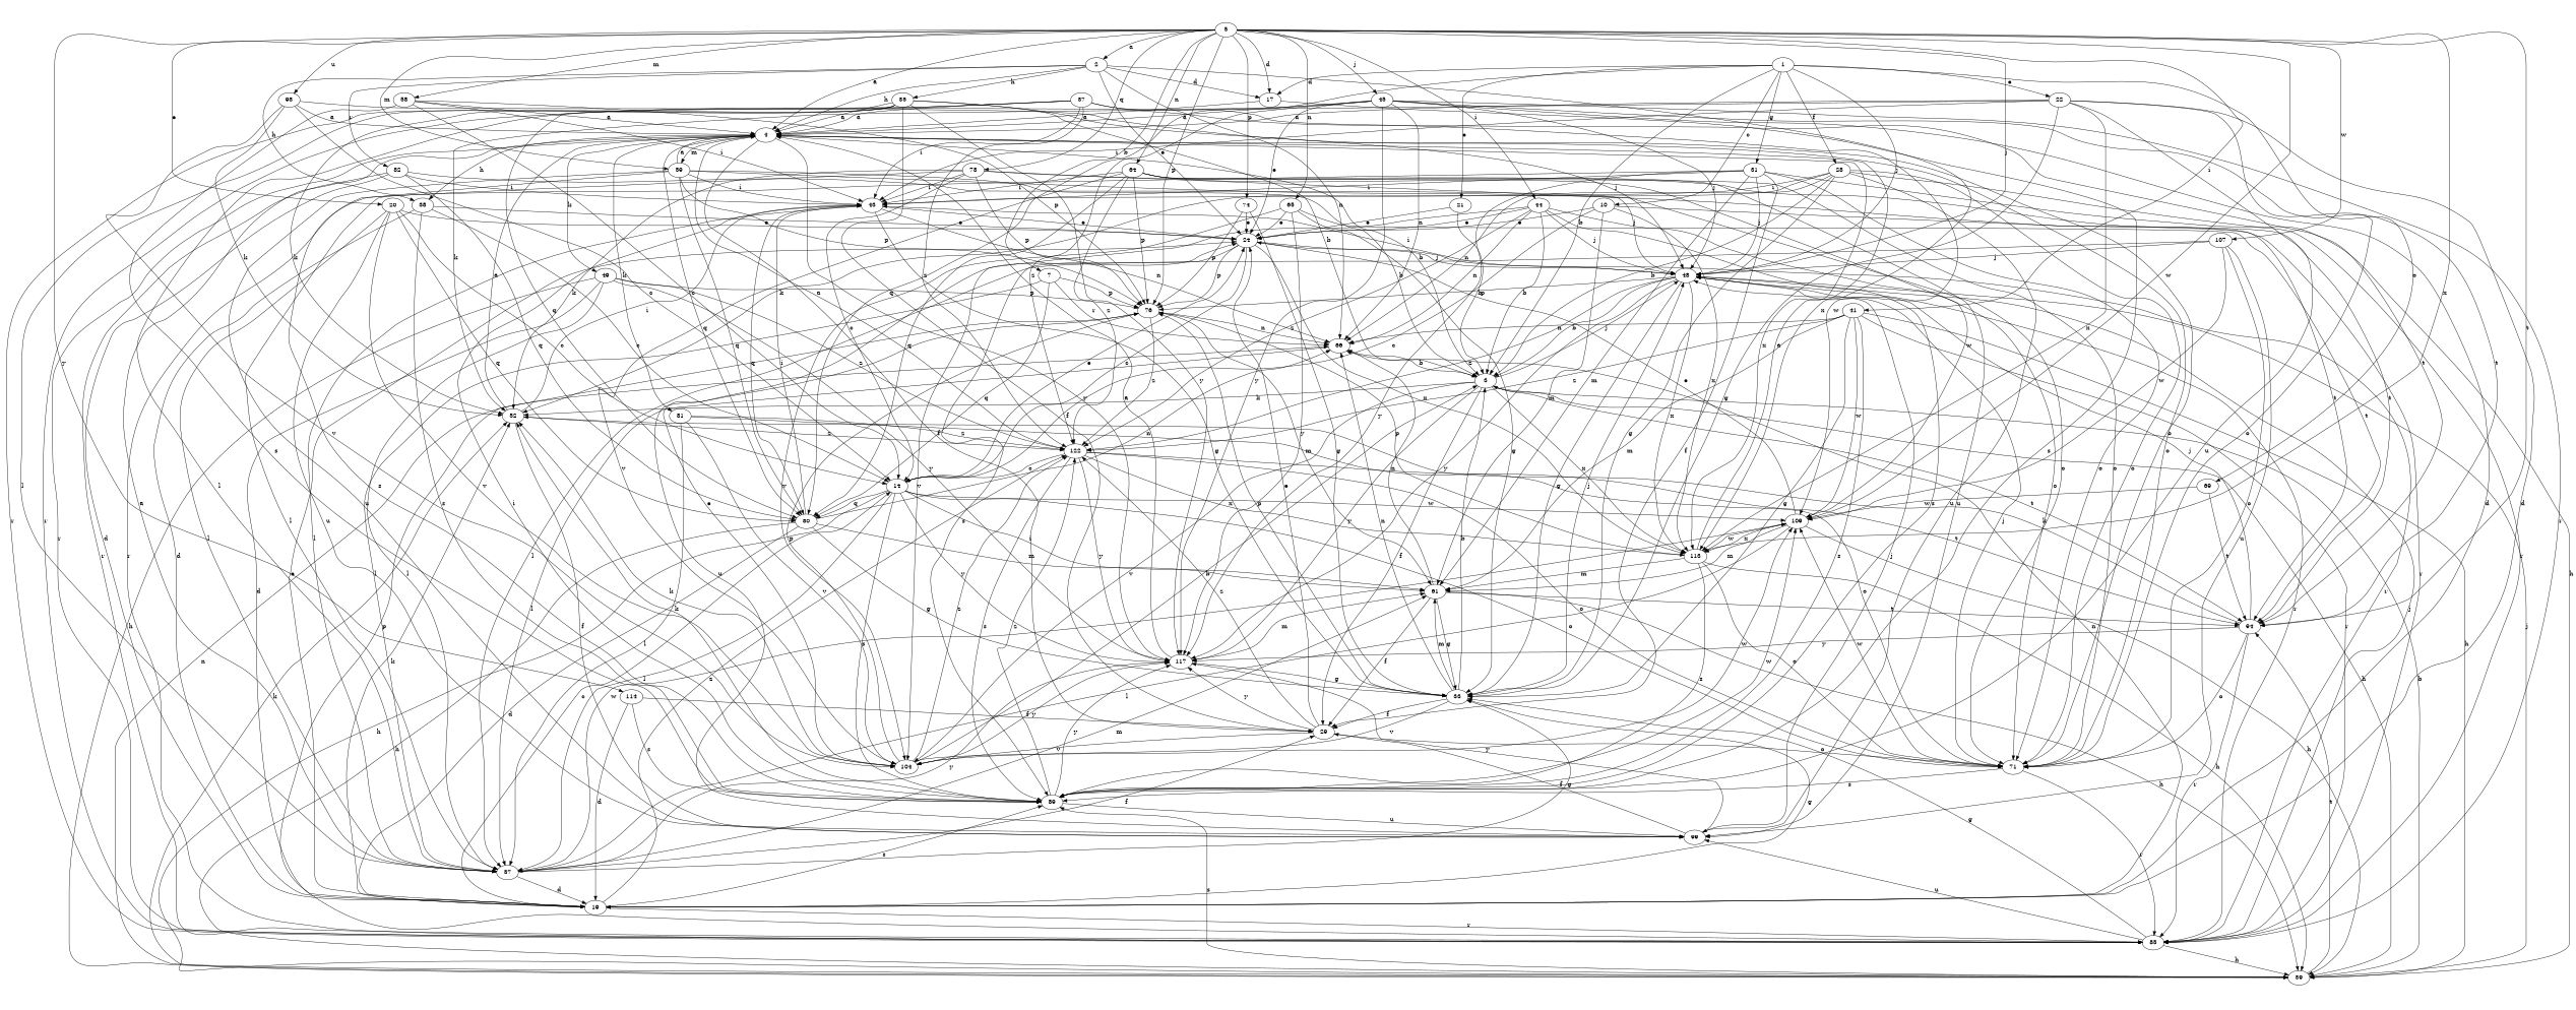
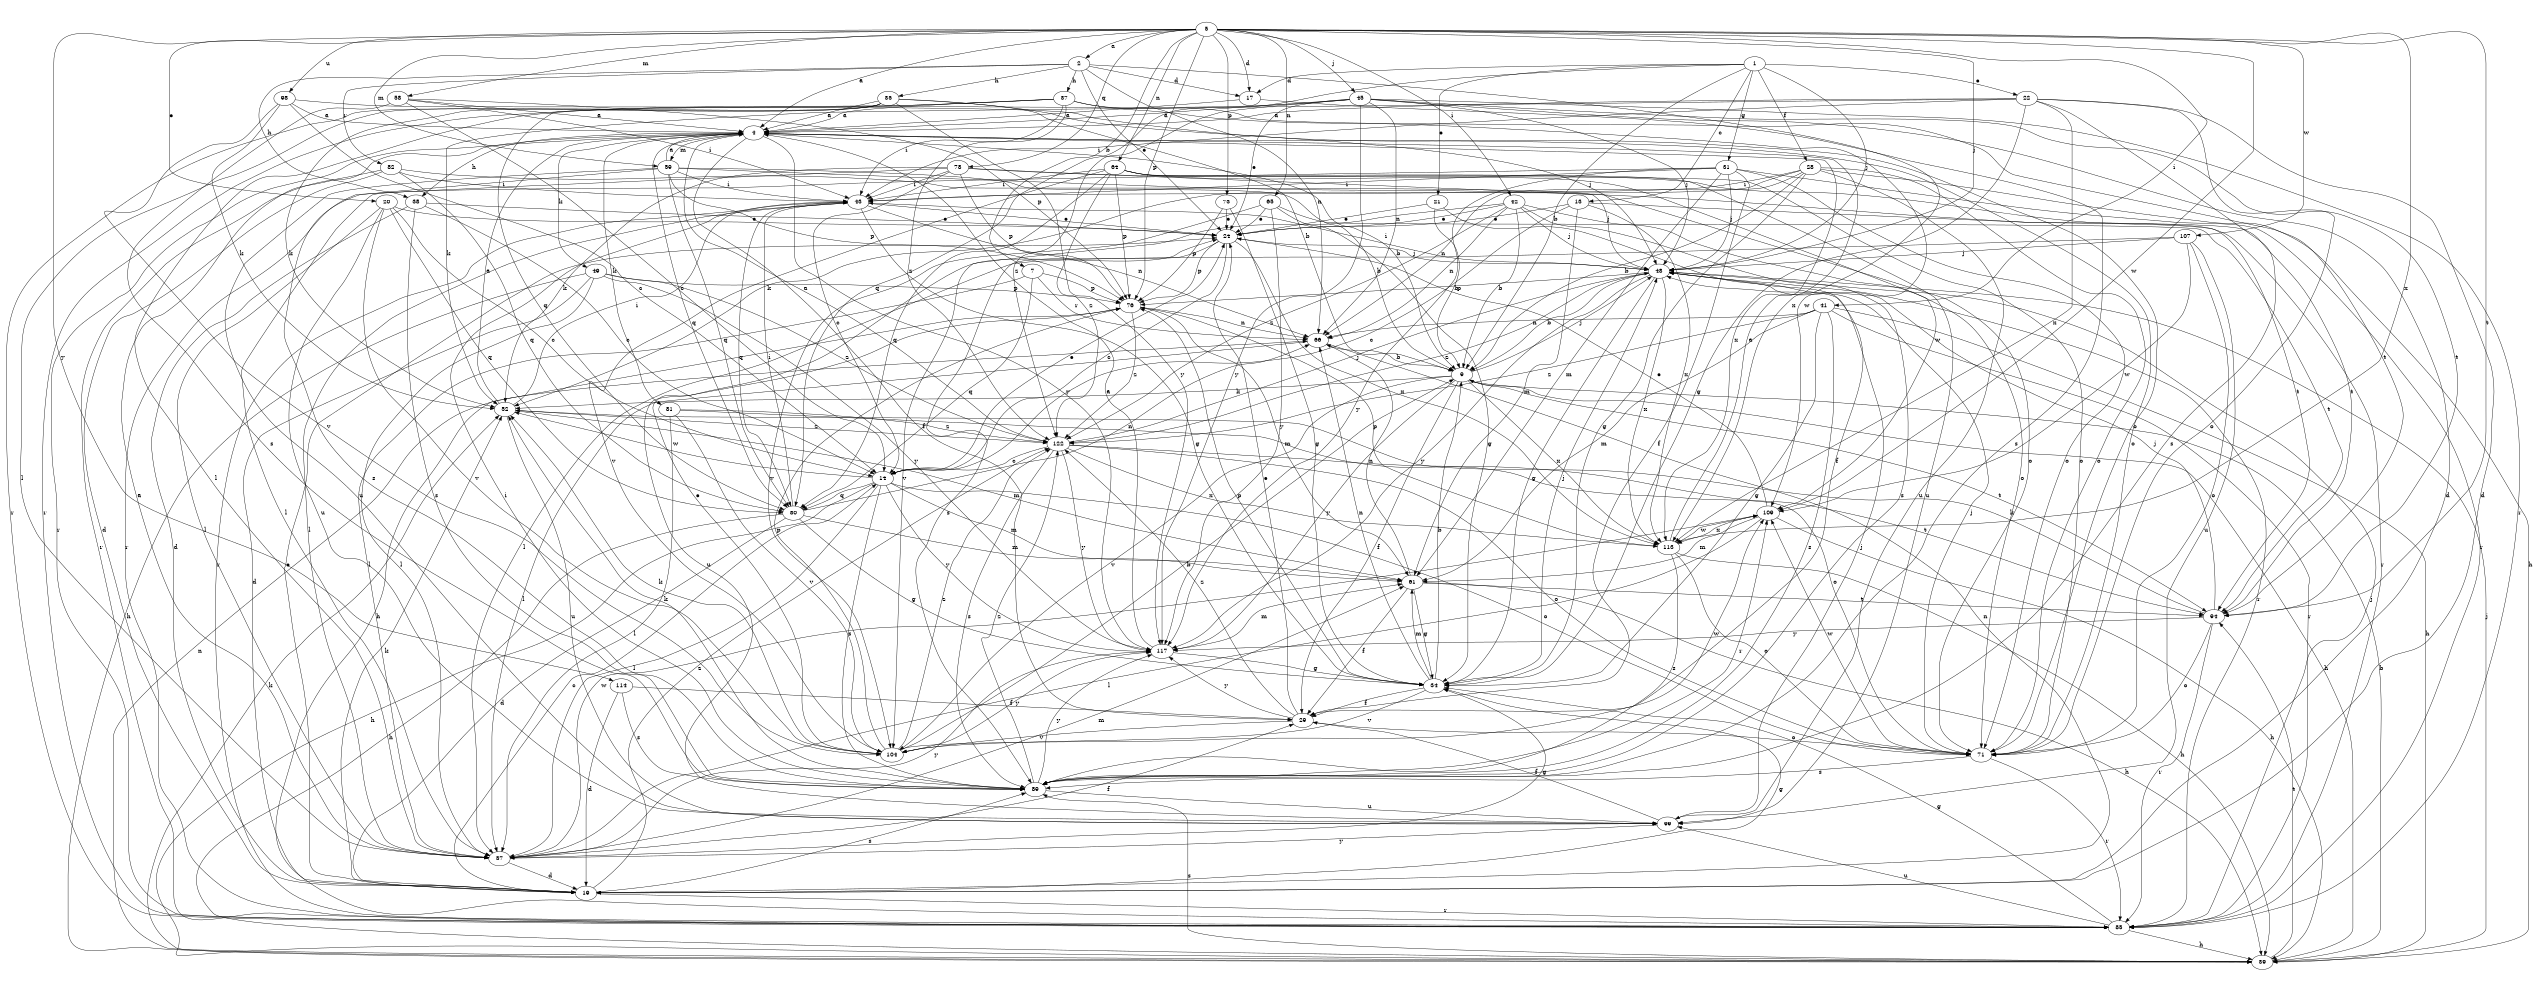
  strict digraph {
    n1 [label=5]
    2
    4
    7
    17
    20
    41
-   42 [label=44]
+   42
    45
    48
    58
    59
    64
    65
-   73 [label=74]
+   73
    76
    78
    94
    98
    107
    109
    113
    114
    24
    35
    37
    38
    66
    82
-   9 [label=3]
+   9
    80
    29
    49
    n34 [label=81]
    71
    85
    117
    57
    89
    104
    14
    99
    39
    61
-   34 [label=33]
+   34
    122
    19
    43
    52
    1
-   13 [label=10]
+   13
    21
    22
    28
    31
-   69
    n1 -> 2 [label=a]
    n1 -> 4 [label=a]
    n1 -> 7 [label=b]
    n1 -> 17 [label=d]
    n1 -> 20 [label=e]
    n1 -> 41 [label=i]
    n1 -> 42 [label=i]
    n1 -> 45 [label=j]
    n1 -> 48 [label=j]
    n1 -> 58 [label=m]
    n1 -> 59 [label=m]
    n1 -> 64 [label=n]
    n1 -> 65 [label=n]
    n1 -> 73 [label=p]
    n1 -> 76 [label=p]
    n1 -> 78 [label=q]
    n1 -> 94 [label=t]
    n1 -> 98 [label=u]
    n1 -> 107 [label=w]
    n1 -> 109 [label=w]
    n1 -> 113 [label=x]
    n1 -> 114 [label=y]
    2 -> 17 [label=d]
    2 -> 113 [label=x]
    2 -> 24 [label=e]
    2 -> 35 [label=h]
-   2 -> 4 [label=h]
+   2 -> 37 [label=h]
    2 -> 38 [label=h]
    2 -> 66 [label=n]
    2 -> 82 [label=r]
    4 -> 59 [label=m]
    4 -> 113 [label=x]
    4 -> 38 [label=h]
    4 -> 9 [label=b]
    4 -> 80 [label=q]
    4 -> 29 [label=f]
    4 -> 49 [label=k]
    4 -> n34 [label=k]
    4 -> 71 [label=o]
    4 -> 85 [label=r]
    4 -> 117 [label=y]
    7 -> 76 [label=p]
    7 -> 66 [label=r]
    7 -> 80 [label=q]
    7 -> 57 [label=l]
    17 -> 4 [label=a]
    17 -> 89 [label=s]
    20 -> 24 [label=e]
    20 -> 80 [label=q]
    20 -> 57 [label=l]
    20 -> 104 [label=v]
    20 -> 14 [label=c]
    20 -> 99 [label=u]
-   41 -> 109 [label=w]
    41 -> 66 [label=n]
    41 -> 85 [label=r]
    41 -> 89 [label=s]
    41 -> 39 [label=h]
    41 -> 61 [label=m]
    41 -> 34 [label=g]
    41 -> 122 [label=z]
    42 -> 48 [label=j]
    42 -> 24 [label=e]
    42 -> 66 [label=n]
    42 -> 9 [label=b]
    42 -> 71 [label=o]
    42 -> 89 [label=s]
    42 -> 104 [label=v]
    42 -> 122 [label=z]
    45 -> 4 [label=a]
    45 -> 48 [label=j]
    45 -> 94 [label=t]
    45 -> 24 [label=e]
    45 -> 66 [label=n]
    45 -> 85 [label=r]
    45 -> 117 [label=y]
    45 -> 57 [label=l]
    45 -> 122 [label=z]
    45 -> 19 [label=d]
    48 -> 76 [label=p]
    48 -> 113 [label=x]
    48 -> 9 [label=b]
    48 -> 85 [label=r]
    48 -> 117 [label=y]
    48 -> 34 [label=g]
    48 -> 122 [label=z]
    48 -> 43 [label=i]
    58 -> 4 [label=a]
    58 -> 76 [label=p]
    58 -> 89 [label=s]
    58 -> 14 [label=c]
    58 -> 43 [label=i]
    59 -> 4 [label=a]
    59 -> 76 [label=p]
    59 -> 94 [label=t]
    59 -> 9 [label=b]
    59 -> 80 [label=q]
    59 -> 89 [label=s]
    59 -> 99 [label=u]
    59 -> 43 [label=i]
    64 -> 76 [label=p]
    64 -> 109 [label=w]
    64 -> 80 [label=q]
    64 -> 71 [label=o]
    64 -> 104 [label=v]
    64 -> 99 [label=u]
    64 -> 122 [label=z]
    64 -> 43 [label=i]
    65 -> 94 [label=t]
    65 -> 24 [label=e]
    65 -> 117 [label=y]
    65 -> 104 [label=v]
    65 -> 34 [label=g]
    73 -> 76 [label=p]
    73 -> 24 [label=e]
    73 -> 34 [label=g]
    76 -> 66 [label=n]
    76 -> 99 [label=u]
    76 -> 61 [label=m]
    76 -> 122 [label=z]
    78 -> 76 [label=p]
    78 -> 94 [label=t]
    78 -> 71 [label=o]
    78 -> 85 [label=r]
    78 -> 14 [label=c]
    78 -> 43 [label=i]
    78 -> 52 [label=k]
    94 -> 48 [label=j]
    94 -> 71 [label=o]
    94 -> 85 [label=r]
    94 -> 117 [label=y]
    94 -> 52 [label=k]
    98 -> 4 [label=a]
    98 -> 71 [label=o]
    98 -> 104 [label=v]
    98 -> 14 [label=c]
    98 -> 52 [label=k]
    107 -> 48 [label=j]
    107 -> 109 [label=w]
    107 -> 71 [label=o]
    107 -> 57 [label=l]
    107 -> 99 [label=u]
    109 -> 113 [label=x]
    109 -> 24 [label=e]
    109 -> 57 [label=l]
    109 -> 39 [label=h]
    109 -> 61 [label=m]
    113 -> 4 [label=a]
    113 -> 76 [label=p]
    113 -> 109 [label=w]
    113 -> 71 [label=o]
    113 -> 89 [label=s]
    113 -> 39 [label=h]
-   113 -> 61 [label=m]
+   52 -> 61 [label=m]
    114 -> 29 [label=f]
    114 -> 89 [label=s]
    114 -> 19 [label=d]
    24 -> 48 [label=j]
    24 -> 76 [label=p]
    24 -> 113 [label=x]
    24 -> 89 [label=s]
    24 -> 14 [label=c]
    35 -> 4 [label=a]
    35 -> 48 [label=j]
    35 -> 9 [label=b]
-   35 -> 29 [label=f]
+   21 -> 29 [label=f]
    35 -> 85 [label=r]
    35 -> 117 [label=y]
    35 -> 57 [label=l]
    35 -> 52 [label=k]
    37 -> 4 [label=a]
    37 -> 94 [label=t]
    37 -> 109 [label=w]
    37 -> 80 [label=q]
    37 -> 85 [label=r]
    37 -> 122 [label=z]
    37 -> 43 [label=i]
    38 -> 24 [label=e]
    38 -> 89 [label=s]
    38 -> 14 [label=c]
    38 -> 19 [label=d]
    66 -> 9 [label=b]
    66 -> 57 [label=l]
    82 -> 48 [label=j]
    82 -> 80 [label=q]
    82 -> 85 [label=r]
    82 -> 19 [label=d]
    82 -> 43 [label=i]
    9 -> 48 [label=j]
    9 -> 94 [label=t]
    9 -> 113 [label=x]
    9 -> 29 [label=f]
    9 -> 117 [label=y]
    9 -> 104 [label=v]
    9 -> 39 [label=h]
    9 -> 52 [label=k]
    80 -> 66 [label=n]
    80 -> 39 [label=h]
    80 -> 61 [label=m]
    80 -> 34 [label=g]
    80 -> 19 [label=d]
    80 -> 43 [label=i]
    29 -> 24 [label=e]
    29 -> 71 [label=o]
    29 -> 117 [label=y]
    29 -> 104 [label=v]
    29 -> 122 [label=z]
    49 -> 76 [label=p]
    49 -> 117 [label=y]
    49 -> 57 [label=l]
    49 -> 39 [label=h]
    49 -> 122 [label=z]
    49 -> 19 [label=d]
    n34 -> 71 [label=o]
    n34 -> 57 [label=l]
    n34 -> 104 [label=v]
    n34 -> 122 [label=z]
    71 -> 48 [label=j]
    71 -> 109 [label=w]
    71 -> 85 [label=r]
    71 -> 89 [label=s]
    85 -> 48 [label=j]
-   85 -> 76 [label=p]
+   85 -> 76 [label=h]
    85 -> 99 [label=u]
    85 -> 39 [label=h]
    85 -> 34 [label=g]
    117 -> 4 [label=a]
    117 -> 61 [label=m]
    117 -> 34 [label=g]
    57 -> 4 [label=a]
    57 -> 109 [label=w]
    57 -> 29 [label=f]
    57 -> 117 [label=y]
    57 -> 61 [label=m]
    57 -> 34 [label=g]
    57 -> 19 [label=d]
-   89 -> 109 [label=w]
+   89 -> 109 [label=r]
    89 -> 117 [label=y]
    89 -> 99 [label=u]
    89 -> 122 [label=z]
    89 -> 43 [label=i]
    89 -> 52 [label=k]
    104 -> 76 [label=p]
    104 -> 109 [label=w]
    104 -> 24 [label=e]
    104 -> 9 [label=b]
    104 -> 117 [label=y]
    104 -> 122 [label=z]
    104 -> 52 [label=k]
-   14 -> 109 [label=w]
+   14 -> 52 [label=w]
    14 -> 24 [label=e]
    14 -> 80 [label=q]
    14 -> 71 [label=o]
    14 -> 117 [label=y]
    14 -> 57 [label=l]
    14 -> 89 [label=s]
    14 -> 39 [label=h]
-   14 -> 61 [label=i]
+   14 -> 61 [label=m]
    99 -> 48 [label=j]
    99 -> 29 [label=f]
-   99 -> 117 [label=y]
+   99 -> 57 [label=y]
    39 -> 48 [label=j]
    39 -> 94 [label=t]
    39 -> 66 [label=n]
    39 -> 9 [label=b]
    39 -> 89 [label=s]
    39 -> 52 [label=k]
    61 -> 94 [label=t]
    61 -> 66 [label=n]
    61 -> 29 [label=f]
    61 -> 39 [label=h]
    61 -> 34 [label=g]
    34 -> 48 [label=j]
    34 -> 76 [label=p]
    34 -> 66 [label=n]
    34 -> 9 [label=b]
    34 -> 29 [label=f]
    34 -> 104 [label=v]
    34 -> 61 [label=m]
    122 -> 4 [label=a]
+   122 -> 48 [label=j]
    122 -> 94 [label=t]
    122 -> 113 [label=x]
    122 -> 71 [label=o]
    122 -> 117 [label=y]
    122 -> 89 [label=s]
    122 -> 14 [label=c]
    19 -> 24 [label=e]
-   19 -> 66 [label=n]
+   66 -> 19 [label=n]
    19 -> 85 [label=r]
    19 -> 89 [label=s]
    19 -> 14 [label=c]
    19 -> 34 [label=g]
    19 -> 122 [label=z]
    19 -> 52 [label=k]
    43 -> 24 [label=e]
    43 -> 66 [label=n]
    43 -> 80 [label=q]
-   24 -> 85 [label=r]
+   43 -> 85 [label=r]
    43 -> 57 [label=l]
    43 -> 34 [label=g]
    52 -> 4 [label=a]
-   52 -> 99 [label=f]
+   52 -> 99 [label=u]
    52 -> 122 [label=z]
    52 -> 43 [label=i]
    1 -> 17 [label=d]
    1 -> 48 [label=j]
    1 -> 9 [label=b]
    1 -> 80 [label=q]
    1 -> 13 [label=c]
    1 -> 21 [label=e]
    1 -> 22 [label=e]
    1 -> 28 [label=f]
    1 -> 31 [label=g]
-   1 -> 69 [label=o]
    13 -> 113 [label=x]
    13 -> 24 [label=e]
    13 -> 85 [label=r]
    13 -> 14 [label=c]
    13 -> 61 [label=m]
    21 -> 24 [label=e]
    21 -> 9 [label=b]
    22 -> 4 [label=a]
    22 -> 113 [label=x]
    22 -> 71 [label=o]
-   22 -> 89 [label=u]
+   22 -> 89 [label=s]
    22 -> 34 [label=g]
    22 -> 19 [label=d]
    22 -> 43 [label=i]
    22 -> 52 [label=k]
    28 -> 66 [label=n]
    28 -> 9 [label=b]
    28 -> 71 [label=o]
    28 -> 99 [label=u]
    28 -> 39 [label=h]
    28 -> 34 [label=g]
    28 -> 43 [label=i]
    28 -> 52 [label=k]
    31 -> 48 [label=j]
    31 -> 29 [label=f]
    31 -> 71 [label=o]
    31 -> 85 [label=r]
    31 -> 117 [label=y]
    31 -> 57 [label=l]
    31 -> 61 [label=m]
    31 -> 43 [label=i]
-   69 -> 94 [label=t]
-   69 -> 109 [label=w]
  }
